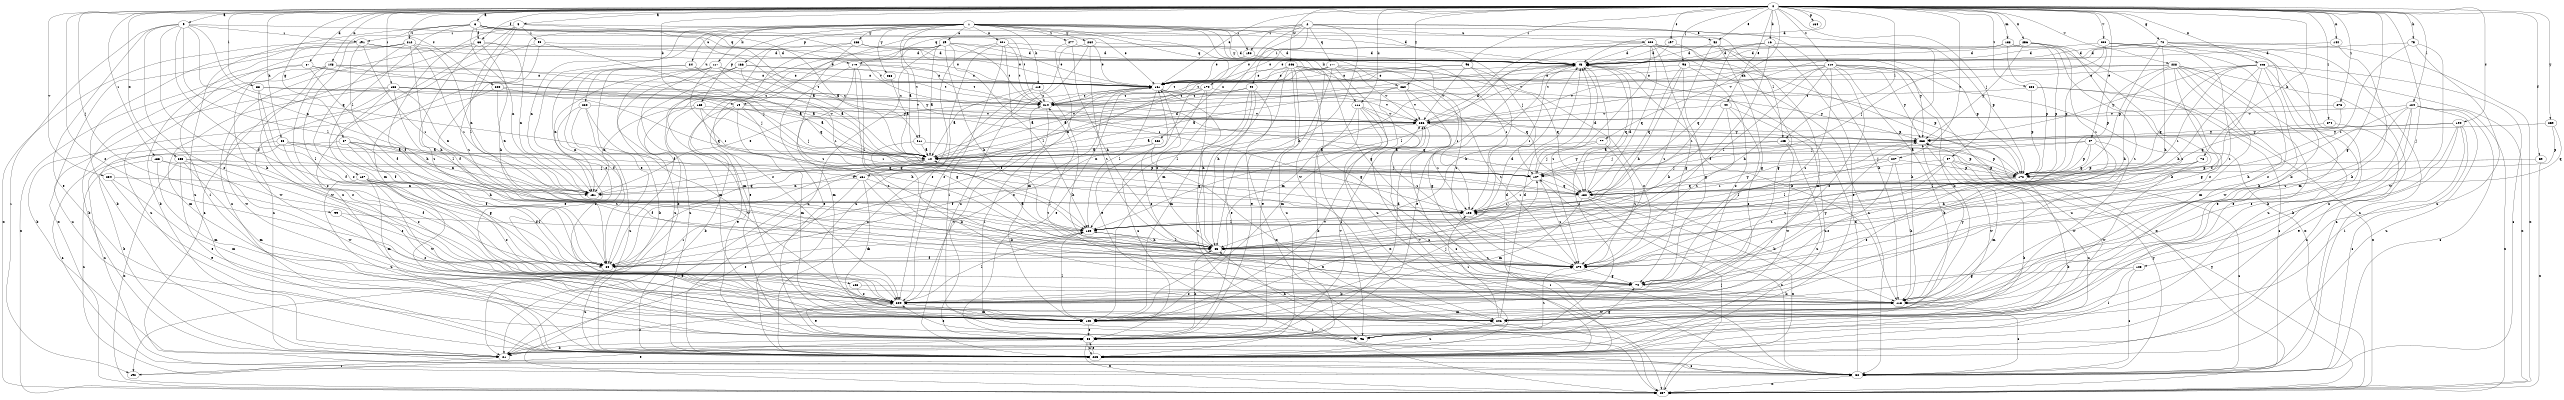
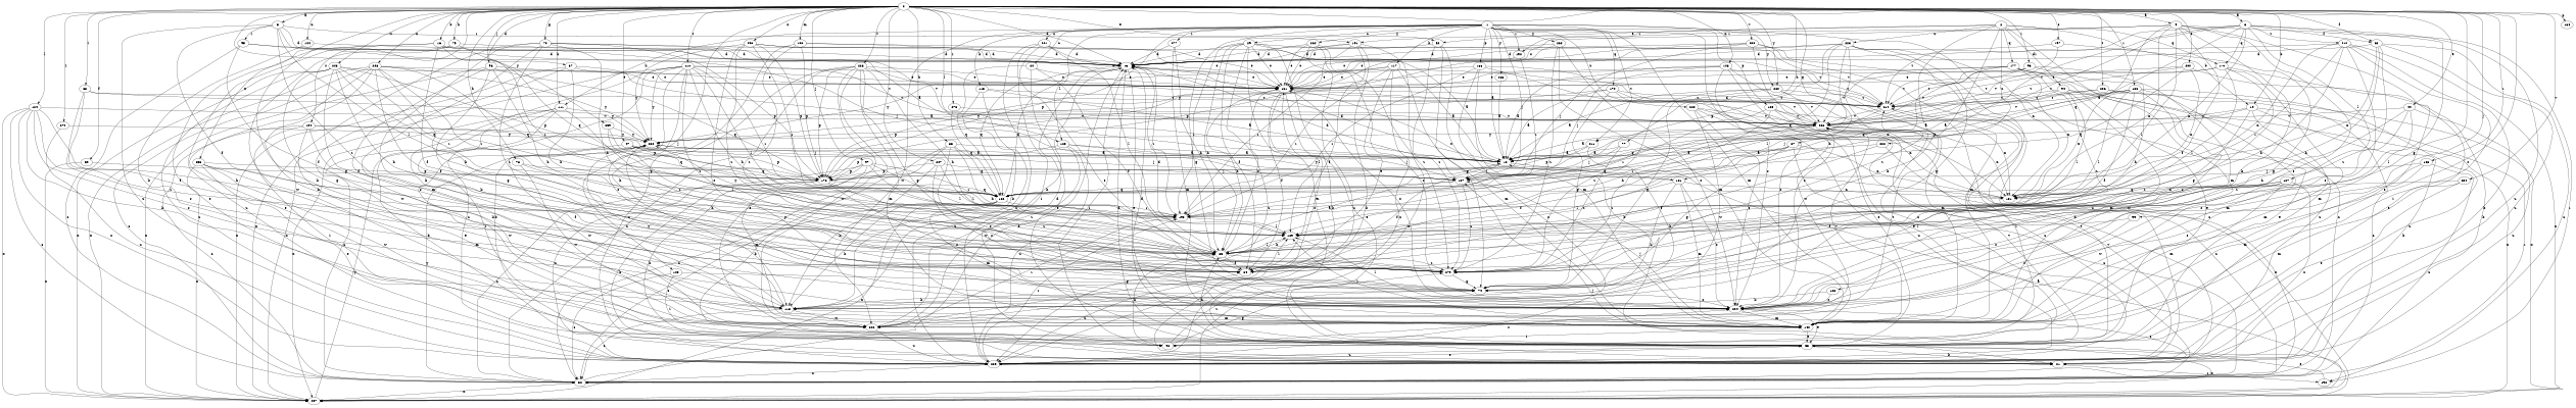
  strict digraph {
    0
    3
    5
    9
    16
    19
    37
    43
    44
    47
    52
    59
    63
    67
    70
    74
    75
    77
    78
    83
    88
    93
    97
    98
    99
    103
    111
    124
    125
    138
    144
    148
    161
    164
    183
    188
    194
    197
    200
    204
    206
    207
    210
    228
    233
    234
    243
    248
    253
    256
    259
    260
    273
    274
    10
    151
    211
    179
    127
    128
    212
    214
    225
    236
    64
    95
    129
    191
    279
    118
    53
    181
    192
    182
    107
    140
    21
    246
    85
    257
    193
    96
    172
    32
    268
    1
    24
    29
    113
    117
    165
    166
    174
    190
    220
    221
    263
    264
    266
    277
    2
    94
    177
    222
    223
    0 -> 3 [label=a]
    0 -> 5 [label=a]
    0 -> 9 [label=a]
    0 -> 16 [label=b]
    0 -> 19 [label=b]
    0 -> 37 [label=d]
    0 -> 43 [label=d]
    0 -> 44 [label=e]
    0 -> 47 [label=e]
    0 -> 52 [label=e]
    0 -> 59 [label=f]
    0 -> 63 [label=f]
    0 -> 67 [label=g]
    0 -> 70 [label=g]
    0 -> 74 [label=g]
    0 -> 75 [label=h]
    0 -> 77 [label=h]
    0 -> 78 [label=h]
    0 -> 83 [label=h]
    0 -> 88 [label=i]
    0 -> 93 [label=i]
    0 -> 97 [label=j]
    0 -> 98 [label=j]
    0 -> 99 [label=j]
    0 -> 103 [label=j]
    0 -> 111 [label=k]
    0 -> 124 [label=l]
    0 -> 125 [label=l]
    0 -> 138 [label=m]
    0 -> 144 [label=n]
    0 -> 148 [label=n]
-   0 -> 161 [label=o]
+   200 -> 161 [label=o]
    0 -> 164 [label=p]
    0 -> 183 [label=r]
    0 -> 188 [label=r]
    0 -> 194 [label=s]
    0 -> 197 [label=s]
    0 -> 200 [label=s]
    0 -> 204 [label=s]
    0 -> 206 [label=t]
    0 -> 207 [label=t]
    0 -> 210 [label=t]
    0 -> 228 [label=v]
    0 -> 233 [label=v]
    0 -> 234 [label=v]
    0 -> 243 [label=w]
    0 -> 248 [label=x]
    0 -> 253 [label=x]
    0 -> 256 [label=x]
    0 -> 259 [label=y]
    0 -> 260 [label=y]
    0 -> 273 [label=z]
    0 -> 274 [label=z]
    3 -> 63 [label=f]
    3 -> 10 [label=a]
    3 -> 151 [label=n]
    3 -> 211 [label=t]
    3 -> 179 [label=q]
    3 -> 127 [label=l]
    3 -> 128 [label=l]
    3 -> 212 [label=t]
    3 -> 214 [label=t]
    3 -> 225 [label=u]
    3 -> 236 [label=v]
    5 -> 43 [label=d]
    5 -> 10 [label=a]
    5 -> 225 [label=u]
    5 -> 64 [label=f]
    5 -> 95 [label=i]
    5 -> 129 [label=l]
    5 -> 191 [label=r]
    5 -> 279 [label=z]
    9 -> 161 [label=o]
    9 -> 204 [label=s]
    9 -> 151 [label=n]
    9 -> 64 [label=f]
    9 -> 129 [label=l]
    9 -> 191 [label=r]
    9 -> 118 [label=k]
    9 -> 53 [label=e]
    9 -> 181 [label=q]
    9 -> 192 [label=r]
    16 -> 43 [label=d]
    16 -> 161 [label=o]
    16 -> 64 [label=f]
    16 -> 118 [label=k]
    16 -> 53 [label=e]
    16 -> 182 [label=q]
    19 -> 236 [label=v]
    19 -> 279 [label=z]
    19 -> 192 [label=r]
    19 -> 107 [label=j]
    19 -> 140 [label=m]
    19 -> 21 [label=b]
    37 -> 161 [label=o]
    37 -> 10 [label=a]
    37 -> 246 [label=w]
    37 -> 85 [label=h]
    37 -> 257 [label=x]
    43 -> 161 [label=o]
    43 -> 118 [label=k]
    43 -> 53 [label=e]
    43 -> 182 [label=q]
    43 -> 193 [label=r]
    43 -> 96 [label=i]
    44 -> 204 [label=s]
    44 -> 225 [label=u]
    44 -> 236 [label=v]
    44 -> 279 [label=z]
    44 -> 85 [label=h]
    47 -> 10 [label=a]
    47 -> 129 [label=l]
    47 -> 182 [label=q]
    47 -> 107 [label=j]
    47 -> 246 [label=w]
    47 -> 172 [label=p]
    52 -> 43 [label=d]
    52 -> 74 [label=g]
    52 -> 279 [label=z]
    52 -> 140 [label=m]
    59 -> 257 [label=x]
    59 -> 172 [label=p]
    63 -> 43 [label=d]
    63 -> 151 [label=n]
    63 -> 225 [label=u]
    63 -> 279 [label=z]
    63 -> 85 [label=h]
    63 -> 32 [label=c]
    67 -> 74 [label=g]
    67 -> 10 [label=a]
    67 -> 151 [label=n]
    67 -> 64 [label=f]
    67 -> 279 [label=z]
    67 -> 32 [label=c]
    70 -> 43 [label=d]
    70 -> 236 [label=v]
    70 -> 279 [label=z]
    70 -> 118 [label=k]
    70 -> 140 [label=m]
    70 -> 85 [label=h]
    70 -> 257 [label=x]
    70 -> 172 [label=p]
    74 -> 204 [label=s]
    74 -> 118 [label=k]
    74 -> 268 [label=y]
    75 -> 43 [label=d]
    75 -> 225 [label=u]
    75 -> 246 [label=w]
    75 -> 193 [label=r]
    77 -> 10 [label=a]
    77 -> 279 [label=z]
    77 -> 107 [label=j]
    78 -> 246 [label=w]
    78 -> 85 [label=h]
    78 -> 172 [label=p]
    83 -> 204 [label=s]
    83 -> 10 [label=a]
    83 -> 182 [label=q]
    83 -> 21 [label=b]
    83 -> 85 [label=h]
    83 -> 32 [label=c]
    88 -> 204 [label=s]
    88 -> 214 [label=t]
    88 -> 64 [label=f]
    88 -> 268 [label=y]
    93 -> 161 [label=o]
    93 -> 204 [label=s]
    93 -> 214 [label=t]
    93 -> 236 [label=v]
    93 -> 85 [label=h]
    97 -> 225 [label=u]
    97 -> 129 [label=l]
    97 -> 279 [label=z]
    97 -> 140 [label=m]
    97 -> 21 [label=b]
    97 -> 193 [label=r]
    97 -> 172 [label=p]
    98 -> 74 [label=g]
    98 -> 161 [label=o]
    98 -> 204 [label=s]
    98 -> 182 [label=q]
    98 -> 85 [label=h]
    98 -> 257 [label=x]
    99 -> 204 [label=s]
    99 -> 129 [label=l]
    103 -> 74 [label=g]
    103 -> 96 [label=i]
    103 -> 32 [label=c]
    111 -> 236 [label=v]
    111 -> 279 [label=z]
    111 -> 21 [label=b]
    111 -> 257 [label=x]
    111 -> 96 [label=i]
    111 -> 32 [label=c]
    124 -> 204 [label=s]
    124 -> 225 [label=u]
    124 -> 236 [label=v]
    124 -> 279 [label=z]
    124 -> 118 [label=k]
    124 -> 85 [label=h]
    124 -> 257 [label=x]
    124 -> 32 [label=c]
    125 -> 10 [label=a]
    125 -> 225 [label=u]
    125 -> 107 [label=j]
    125 -> 246 [label=w]
    125 -> 172 [label=p]
    138 -> 43 [label=d]
    138 -> 161 [label=o]
    138 -> 279 [label=z]
    138 -> 118 [label=k]
    138 -> 172 [label=p]
    144 -> 43 [label=d]
    144 -> 118 [label=k]
    148 -> 161 [label=o]
    148 -> 204 [label=s]
    148 -> 10 [label=a]
    148 -> 225 [label=u]
    148 -> 107 [label=j]
    148 -> 21 [label=b]
    148 -> 246 [label=w]
    161 -> 214 [label=t]
    161 -> 236 [label=v]
    161 -> 64 [label=f]
    161 -> 129 [label=l]
    161 -> 53 [label=e]
    161 -> 85 [label=h]
    161 -> 172 [label=p]
    183 -> 204 [label=s]
    183 -> 107 [label=j]
    183 -> 140 [label=m]
    183 -> 32 [label=c]
    188 -> 10 [label=a]
    188 -> 151 [label=n]
    188 -> 214 [label=t]
    188 -> 225 [label=u]
    188 -> 236 [label=v]
    188 -> 64 [label=f]
    188 -> 129 [label=l]
    188 -> 140 [label=m]
    188 -> 246 [label=w]
    194 -> 118 [label=k]
    194 -> 53 [label=e]
    194 -> 107 [label=j]
    194 -> 96 [label=i]
    194 -> 32 [label=c]
    194 -> 268 [label=y]
    197 -> 43 [label=d]
    197 -> 74 [label=g]
    197 -> 236 [label=v]
    200 -> 151 [label=n]
    200 -> 214 [label=t]
    200 -> 182 [label=q]
    200 -> 21 [label=b]
    204 -> 161 [label=o]
    204 -> 129 [label=l]
    204 -> 53 [label=e]
    204 -> 140 [label=m]
    206 -> 214 [label=t]
    206 -> 257 [label=x]
    206 -> 172 [label=p]
    206 -> 32 [label=c]
    207 -> 204 [label=s]
    207 -> 129 [label=l]
    207 -> 118 [label=k]
    207 -> 107 [label=j]
    207 -> 172 [label=p]
    210 -> 161 [label=o]
    210 -> 204 [label=s]
    210 -> 225 [label=u]
    210 -> 236 [label=v]
    210 -> 129 [label=l]
    210 -> 279 [label=z]
    210 -> 118 [label=k]
    210 -> 21 [label=b]
    210 -> 85 [label=h]
    210 -> 257 [label=x]
    210 -> 193 [label=r]
    210 -> 268 [label=y]
    228 -> 74 [label=g]
    228 -> 161 [label=o]
    228 -> 214 [label=t]
    228 -> 225 [label=u]
    228 -> 53 [label=e]
    228 -> 140 [label=m]
    228 -> 246 [label=w]
    228 -> 85 [label=h]
    228 -> 172 [label=p]
    228 -> 32 [label=c]
    233 -> 43 [label=d]
    233 -> 204 [label=s]
    233 -> 225 [label=u]
    233 -> 107 [label=j]
    233 -> 172 [label=p]
    233 -> 32 [label=c]
    234 -> 151 [label=n]
    234 -> 53 [label=e]
    234 -> 140 [label=m]
    243 -> 74 [label=g]
    243 -> 161 [label=o]
    243 -> 225 [label=u]
    243 -> 64 [label=f]
-   243 -> 53 [label=e]
    243 -> 182 [label=q]
    243 -> 85 [label=h]
    243 -> 257 [label=x]
    243 -> 193 [label=r]
    243 -> 172 [label=p]
    248 -> 161 [label=o]
    248 -> 64 [label=f]
    248 -> 118 [label=k]
    248 -> 53 [label=e]
    248 -> 182 [label=q]
    248 -> 85 [label=h]
    248 -> 257 [label=x]
    248 -> 193 [label=r]
    248 -> 32 [label=c]
    248 -> 268 [label=y]
    253 -> 64 [label=f]
    253 -> 53 [label=e]
    253 -> 140 [label=m]
    253 -> 246 [label=w]
    253 -> 257 [label=x]
    253 -> 172 [label=p]
    256 -> 43 [label=d]
    256 -> 161 [label=o]
    256 -> 204 [label=s]
    256 -> 279 [label=z]
    256 -> 193 [label=r]
    256 -> 172 [label=p]
    256 -> 268 [label=y]
    259 -> 182 [label=q]
    259 -> 172 [label=p]
    259 -> 268 [label=y]
    260 -> 74 [label=g]
    260 -> 10 [label=a]
    260 -> 214 [label=t]
    260 -> 236 [label=v]
    260 -> 279 [label=z]
    260 -> 140 [label=m]
    273 -> 236 [label=v]
    273 -> 182 [label=q]
    274 -> 225 [label=u]
    274 -> 268 [label=y]
    10 -> 43 [label=d]
    10 -> 64 [label=f]
    10 -> 181 [label=q]
    10 -> 107 [label=j]
    151 -> 161 [label=o]
    211 -> 10 [label=a]
    211 -> 118 [label=k]
    211 -> 172 [label=p]
    179 -> 74 [label=g]
    179 -> 161 [label=o]
    179 -> 214 [label=t]
    179 -> 129 [label=l]
    179 -> 53 [label=e]
    179 -> 140 [label=m]
    127 -> 204 [label=s]
    127 -> 225 [label=u]
    127 -> 64 [label=f]
    127 -> 182 [label=q]
    127 -> 140 [label=m]
    127 -> 246 [label=w]
    128 -> 204 [label=s]
    128 -> 118 [label=k]
    212 -> 43 [label=d]
    212 -> 204 [label=s]
    212 -> 151 [label=n]
    212 -> 21 [label=b]
    212 -> 85 [label=h]
    212 -> 257 [label=x]
    212 -> 193 [label=r]
    212 -> 96 [label=i]
    214 -> 236 [label=v]
    214 -> 182 [label=q]
    214 -> 96 [label=i]
    225 -> 236 [label=v]
    225 -> 53 [label=e]
    225 -> 193 [label=r]
    225 -> 32 [label=c]
    236 -> 43 [label=d]
    236 -> 10 [label=a]
    236 -> 151 [label=n]
    236 -> 193 [label=r]
    236 -> 32 [label=c]
    236 -> 268 [label=y]
    64 -> 225 [label=u]
    64 -> 129 [label=l]
    95 -> 43 [label=d]
    95 -> 64 [label=f]
    95 -> 107 [label=j]
    95 -> 32 [label=c]
    129 -> 85 [label=h]
    191 -> 43 [label=d]
    191 -> 161 [label=o]
    191 -> 64 [label=f]
    191 -> 21 [label=b]
    191 -> 257 [label=x]
    191 -> 193 [label=r]
    279 -> 74 [label=g]
    118 -> 140 [label=m]
    118 -> 246 [label=w]
    118 -> 32 [label=c]
    118 -> 268 [label=y]
    53 -> 43 [label=d]
    53 -> 214 [label=t]
    53 -> 225 [label=u]
    53 -> 236 [label=v]
    53 -> 21 [label=b]
    53 -> 85 [label=h]
    53 -> 257 [label=x]
-   181 -> 21 [label=s]
+   181 -> 204 [label=s]
    181 -> 151 [label=n]
    181 -> 129 [label=l]
    181 -> 118 [label=k]
    181 -> 140 [label=m]
    181 -> 268 [label=y]
    192 -> 53 [label=e]
    182 -> 43 [label=d]
    182 -> 118 [label=k]
    182 -> 140 [label=m]
    182 -> 257 [label=x]
    182 -> 193 [label=r]
    182 -> 32 [label=c]
    107 -> 43 [label=d]
    107 -> 279 [label=z]
    107 -> 182 [label=q]
    107 -> 193 [label=r]
    140 -> 43 [label=d]
    140 -> 236 [label=v]
    140 -> 129 [label=l]
    140 -> 53 [label=e]
    140 -> 107 [label=j]
    140 -> 96 [label=i]
    21 -> 204 [label=s]
    21 -> 192 [label=r]
    246 -> 43 [label=d]
    246 -> 161 [label=o]
    246 -> 214 [label=t]
    246 -> 225 [label=u]
    246 -> 193 [label=r]
    85 -> 43 [label=d]
    85 -> 161 [label=o]
    85 -> 10 [label=a]
    85 -> 64 [label=f]
    85 -> 129 [label=l]
    85 -> 279 [label=z]
    257 -> 10 [label=a]
    257 -> 107 [label=j]
    257 -> 268 [label=y]
    193 -> 129 [label=l]
    193 -> 268 [label=y]
    96 -> 74 [label=g]
    96 -> 204 [label=s]
    96 -> 279 [label=z]
    96 -> 85 [label=h]
    172 -> 204 [label=s]
    172 -> 279 [label=z]
    172 -> 182 [label=q]
    172 -> 21 [label=b]
    172 -> 32 [label=c]
    32 -> 43 [label=d]
    32 -> 257 [label=x]
    32 -> 268 [label=y]
    268 -> 10 [label=a]
    268 -> 246 [label=w]
    1 -> 74 [label=g]
    1 -> 111 [label=k]
    1 -> 125 [label=l]
    1 -> 204 [label=s]
    1 -> 260 [label=y]
    1 -> 10 [label=a]
    1 -> 151 [label=n]
    1 -> 211 [label=t]
    1 -> 107 [label=j]
    1 -> 140 [label=m]
    1 -> 246 [label=w]
    1 -> 172 [label=p]
    1 -> 24 [label=c]
    1 -> 29 [label=c]
    1 -> 113 [label=k]
    1 -> 117 [label=k]
    1 -> 165 [label=p]
    1 -> 166 [label=p]
    1 -> 174 [label=q]
    1 -> 190 [label=r]
    1 -> 220 [label=u]
    1 -> 221 [label=u]
    1 -> 263 [label=y]
    1 -> 264 [label=y]
    1 -> 266 [label=y]
    1 -> 277 [label=z]
    24 -> 161 [label=o]
    24 -> 64 [label=f]
    24 -> 53 [label=e]
    24 -> 182 [label=q]
    29 -> 43 [label=d]
    29 -> 161 [label=o]
    29 -> 10 [label=a]
    29 -> 214 [label=t]
    29 -> 225 [label=u]
    29 -> 64 [label=f]
    29 -> 53 [label=e]
    29 -> 21 [label=b]
    29 -> 85 [label=h]
    29 -> 193 [label=r]
    113 -> 10 [label=a]
    113 -> 214 [label=t]
    113 -> 225 [label=u]
    113 -> 118 [label=k]
    117 -> 161 [label=o]
    117 -> 10 [label=a]
    117 -> 225 [label=u]
    117 -> 64 [label=e]
    117 -> 140 [label=m]
    117 -> 193 [label=r]
    117 -> 268 [label=y]
    165 -> 151 [label=n]
    165 -> 236 [label=v]
    165 -> 53 [label=e]
    165 -> 85 [label=h]
    165 -> 193 [label=r]
    166 -> 161 [label=o]
    166 -> 151 [label=n]
    166 -> 214 [label=t]
    166 -> 225 [label=u]
    166 -> 21 [label=b]
    166 -> 193 [label=r]
    174 -> 74 [label=g]
    174 -> 10 [label=a]
    174 -> 214 [label=t]
    174 -> 53 [label=e]
    174 -> 32 [label=c]
    174 -> 268 [label=y]
    190 -> 161 [label=o]
    190 -> 193 [label=r]
    220 -> 204 [label=s]
    220 -> 151 [label=n]
    220 -> 225 [label=u]
    220 -> 236 [label=v]
    220 -> 246 [label=w]
    221 -> 43 [label=d]
    221 -> 204 [label=s]
    221 -> 214 [label=t]
    221 -> 225 [label=u]
    221 -> 129 [label=l]
    221 -> 96 [label=i]
    263 -> 43 [label=d]
    263 -> 161 [label=o]
    263 -> 204 [label=s]
    263 -> 279 [label=z]
    263 -> 140 [label=m]
    264 -> 43 [label=d]
    264 -> 161 [label=o]
    264 -> 204 [label=s]
    264 -> 225 [label=u]
    264 -> 279 [label=z]
    266 -> 10 [label=a]
    277 -> 43 [label=d]
    277 -> 140 [label=m]
    277 -> 85 [label=h]
    2 -> 19 [label=b]
    2 -> 52 [label=e]
    2 -> 179 [label=q]
    2 -> 118 [label=k]
    2 -> 140 [label=m]
    2 -> 85 [label=h]
    2 -> 190 [label=r]
    2 -> 94 [label=i]
    2 -> 177 [label=q]
    2 -> 222 [label=u]
    2 -> 223 [label=u]
    94 -> 10 [label=a]
    94 -> 214 [label=t]
    94 -> 129 [label=l]
    94 -> 53 [label=e]
    94 -> 140 [label=m]
    94 -> 257 [label=x]
    177 -> 161 [label=o]
    177 -> 151 [label=n]
    177 -> 214 [label=t]
    177 -> 225 [label=u]
    177 -> 236 [label=v]
    177 -> 279 [label=z]
    177 -> 53 [label=e]
    177 -> 182 [label=q]
    222 -> 10 [label=a]
    222 -> 64 [label=f]
    222 -> 257 [label=x]
    223 -> 43 [label=d]
    223 -> 74 [label=g]
    223 -> 129 [label=l]
    223 -> 279 [label=z]
    223 -> 182 [label=q]
    223 -> 140 [label=m]
    223 -> 172 [label=p]
    223 -> 32 [label=c]
    223 -> 268 [label=y]
  }
